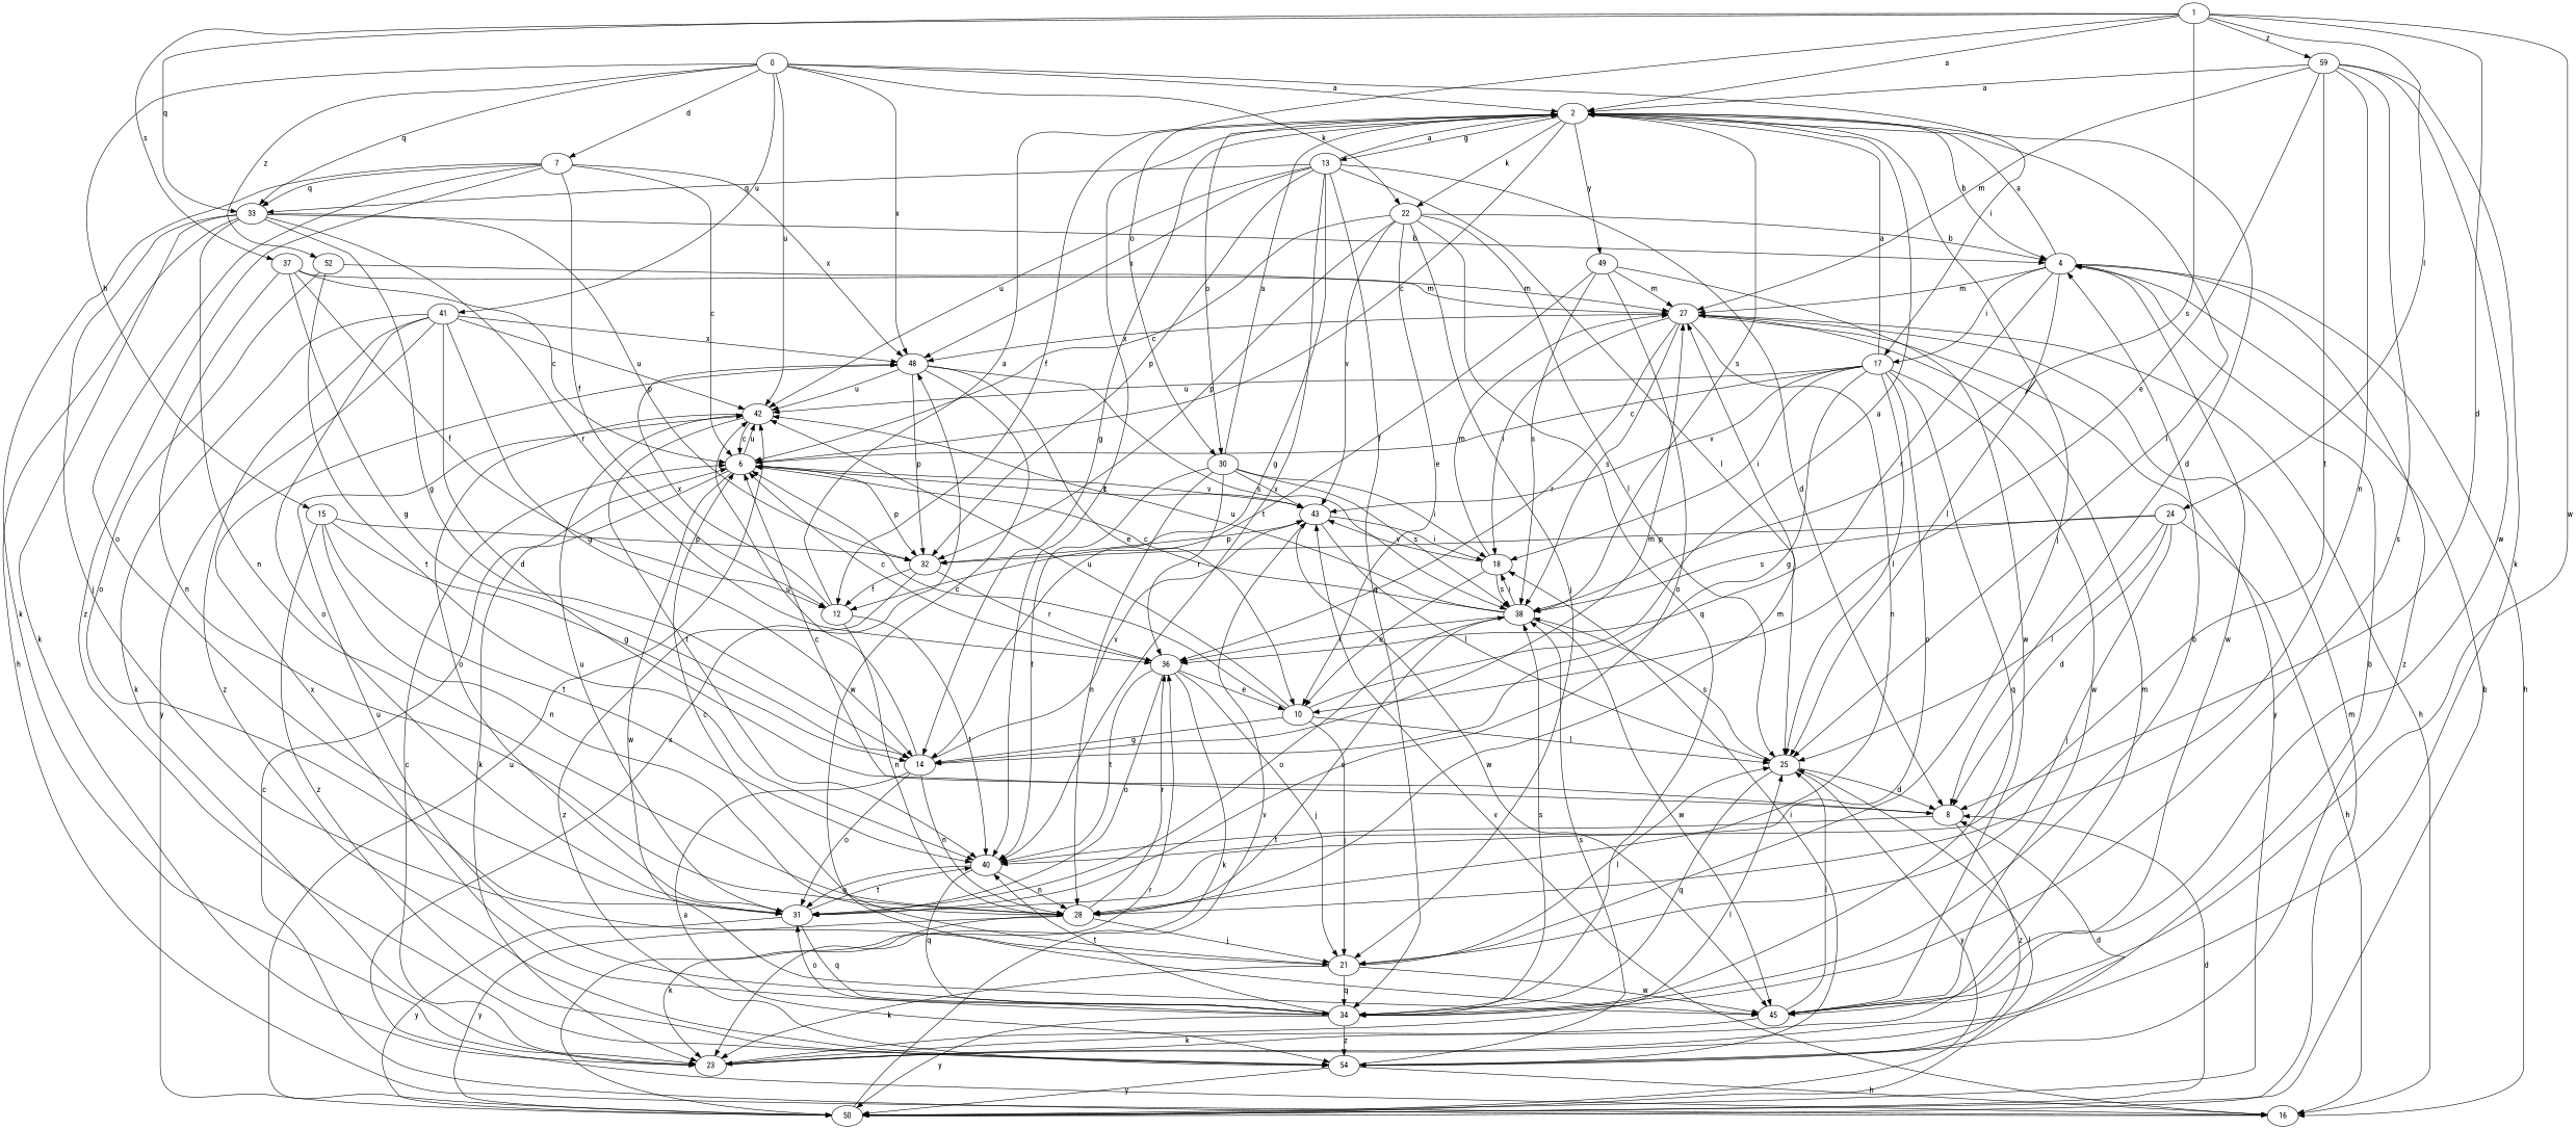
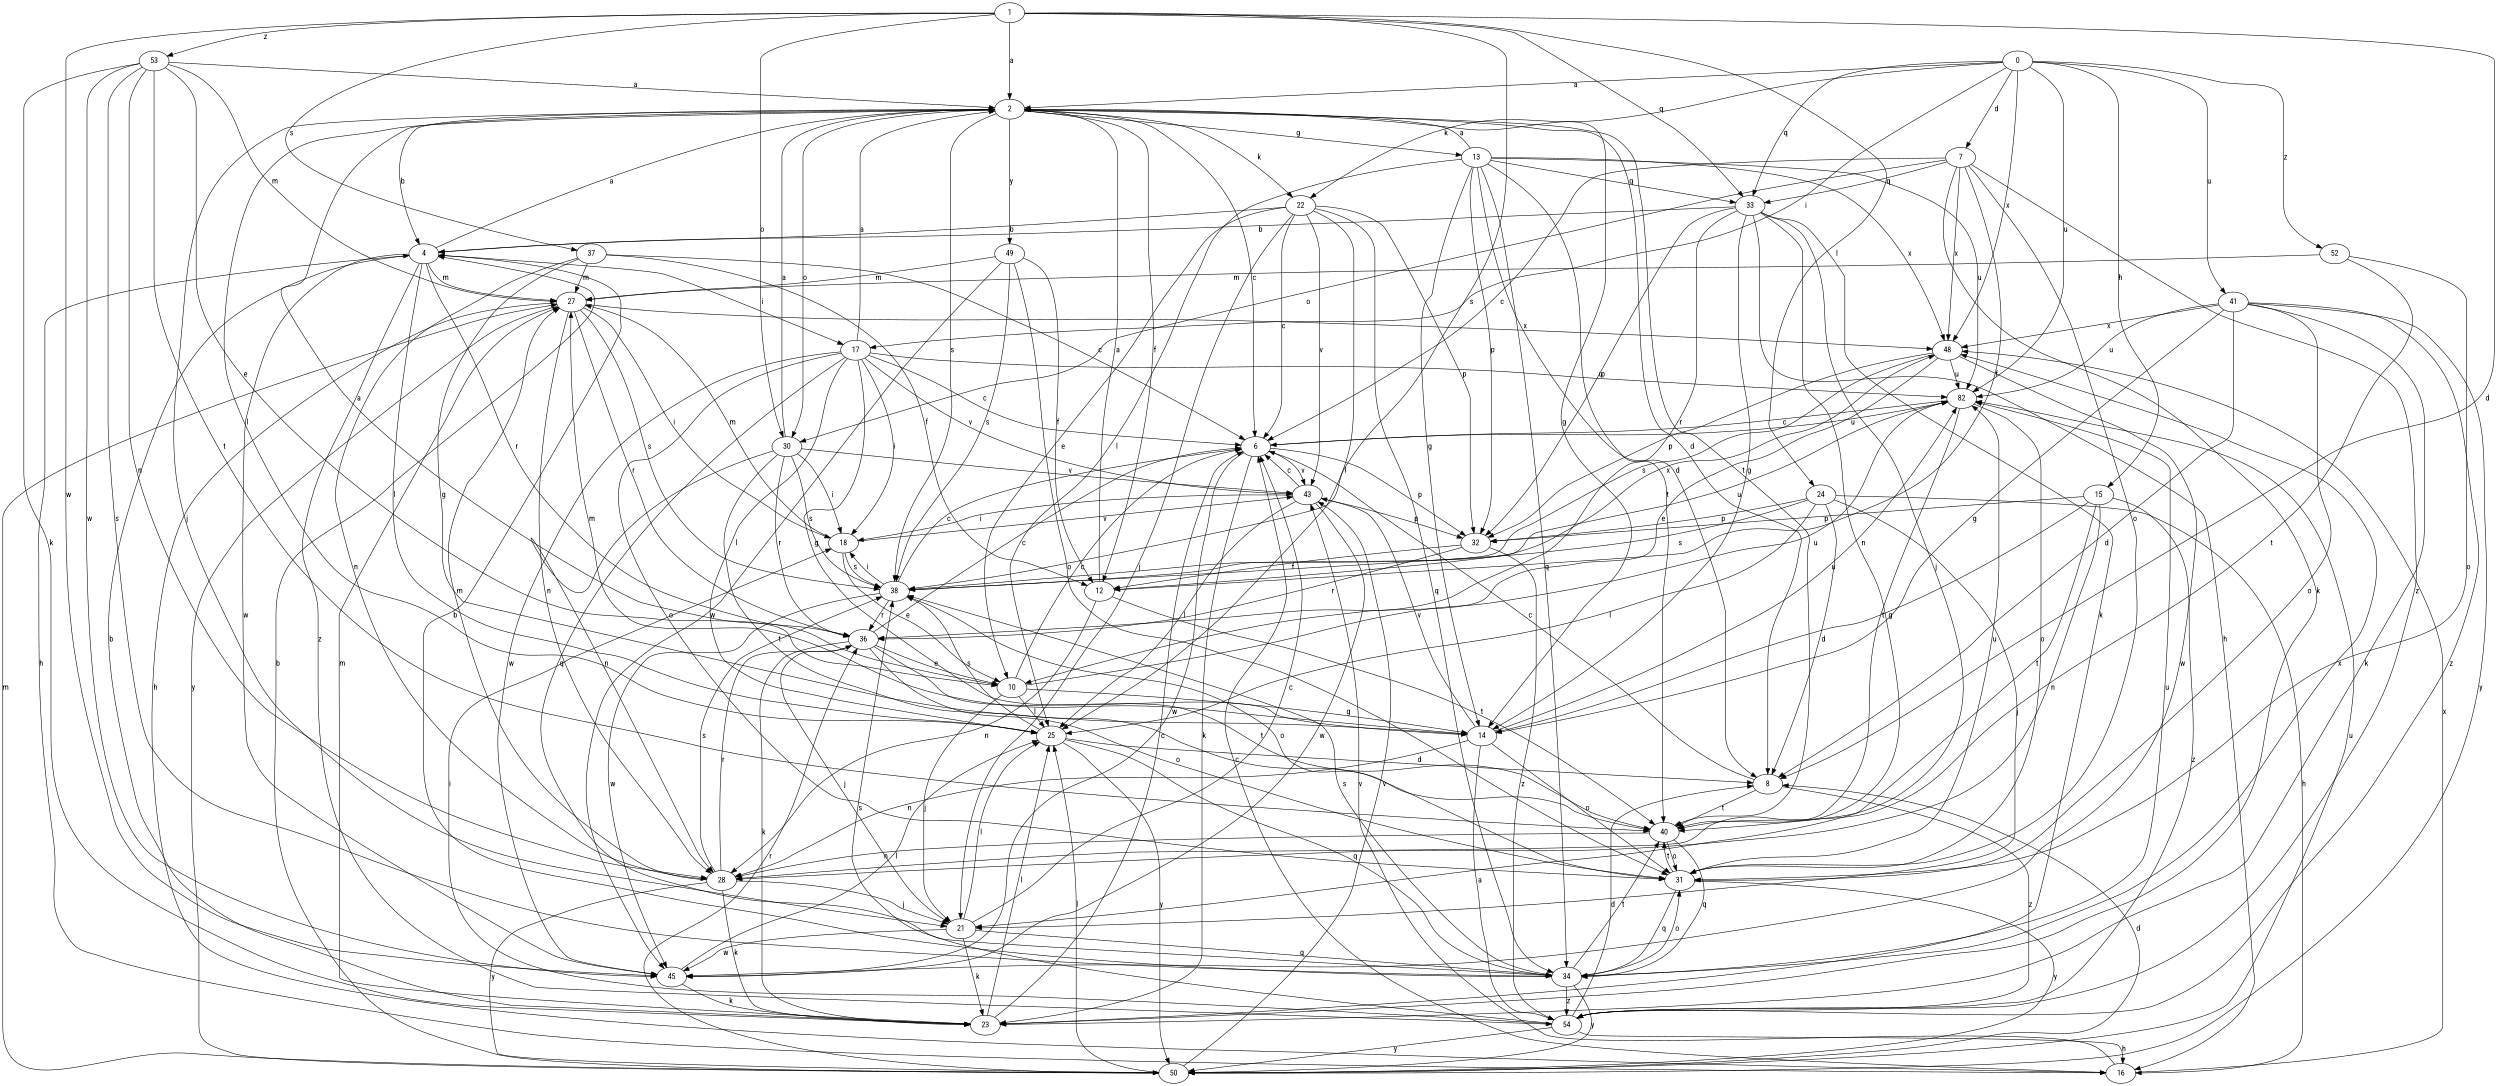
  strict digraph {
    fontname="Roboto Condensed"
    node [fontname="Roboto Condensed"]
    edge [fontname="Roboto Condensed"]
    0
    2
    7
    15
    17
    22
    33
    41
-   42
+   42 [label=82]
    48
    52
    8
    30
    38
    4
    6
    12
    13
    14
    21
    25
    40
    49
    54
    23
    31
    32
    28
    45
    43
    34
    18
    10
    16
    36
    50
    27
    1
    24
    37
-   53 [label=59]
+   53
    0 -> 2 [label=a]
    0 -> 7 [label=d]
    0 -> 15 [label=h]
    0 -> 17 [label=i]
    0 -> 22 [label=k]
    0 -> 33 [label=q]
    0 -> 41 [label=u]
    0 -> 42 [label=u]
    0 -> 48 [label=x]
    0 -> 52 [label=z]
    2 -> 22 [label=k]
    2 -> 8 [label=d]
    2 -> 30 [label=o]
    2 -> 38 [label=s]
    2 -> 4 [label=b]
    2 -> 6 [label=c]
    2 -> 12 [label=f]
    2 -> 13 [label=g]
    2 -> 14 [label=g]
    2 -> 21 [label=j]
    2 -> 25 [label=l]
    2 -> 40 [label=t]
    2 -> 49 [label=y]
    7 -> 33 [label=q]
    7 -> 48 [label=x]
+   7 -> 30 [label=o]
    7 -> 6 [label=c]
    7 -> 12 [label=f]
    7 -> 54 [label=z]
    7 -> 23 [label=k]
    7 -> 31 [label=o]
    15 -> 14 [label=g]
    15 -> 40 [label=t]
    15 -> 54 [label=z]
    15 -> 32 [label=p]
    15 -> 28 [label=n]
    17 -> 2 [label=a]
    17 -> 42 [label=u]
    17 -> 6 [label=c]
    17 -> 14 [label=g]
    17 -> 25 [label=l]
    17 -> 31 [label=o]
    17 -> 45 [label=w]
    17 -> 43 [label=v]
    17 -> 34 [label=q]
    17 -> 18 [label=i]
    22 -> 4 [label=b]
    22 -> 6 [label=c]
    22 -> 21 [label=j]
    22 -> 25 [label=l]
    22 -> 32 [label=p]
    22 -> 43 [label=v]
    22 -> 34 [label=q]
    22 -> 10 [label=e]
    33 -> 4 [label=b]
    33 -> 14 [label=g]
    33 -> 21 [label=j]
    33 -> 23 [label=k]
    33 -> 32 [label=p]
    33 -> 28 [label=n]
    33 -> 16 [label=h]
    33 -> 36 [label=r]
    41 -> 42 [label=u]
    41 -> 48 [label=x]
    41 -> 8 [label=d]
    41 -> 14 [label=g]
    41 -> 54 [label=z]
    41 -> 23 [label=k]
    41 -> 31 [label=o]
    41 -> 50 [label=y]
    42 -> 6 [label=c]
    42 -> 40 [label=t]
    42 -> 31 [label=o]
    48 -> 42 [label=u]
    48 -> 38 [label=s]
    48 -> 32 [label=p]
    48 -> 45 [label=w]
    48 -> 10 [label=e]
    52 -> 40 [label=t]
    52 -> 31 [label=o]
    52 -> 27 [label=m]
    8 -> 6 [label=c]
    8 -> 40 [label=t]
    8 -> 54 [label=z]
    30 -> 2 [label=a]
    30 -> 38 [label=s]
    30 -> 40 [label=t]
    30 -> 28 [label=n]
    30 -> 43 [label=v]
    30 -> 18 [label=i]
    30 -> 36 [label=r]
    38 -> 42 [label=u]
    38 -> 6 [label=c]
    38 -> 31 [label=o]
    38 -> 45 [label=w]
    38 -> 18 [label=i]
    38 -> 36 [label=r]
    4 -> 2 [label=a]
    4 -> 17 [label=i]
    4 -> 25 [label=l]
    4 -> 54 [label=z]
    4 -> 45 [label=w]
    4 -> 16 [label=h]
    4 -> 36 [label=r]
    4 -> 27 [label=m]
    6 -> 42 [label=u]
    6 -> 23 [label=k]
    6 -> 32 [label=p]
    6 -> 45 [label=w]
    6 -> 43 [label=v]
    12 -> 2 [label=a]
    12 -> 48 [label=x]
    12 -> 40 [label=t]
    12 -> 28 [label=n]
    13 -> 2 [label=a]
    13 -> 33 [label=q]
    13 -> 42 [label=u]
    13 -> 48 [label=x]
    13 -> 8 [label=d]
    13 -> 14 [label=g]
    13 -> 25 [label=l]
    13 -> 40 [label=t]
    13 -> 32 [label=p]
    13 -> 34 [label=q]
    14 -> 42 [label=u]
    14 -> 54 [label=a]
    14 -> 31 [label=o]
    14 -> 28 [label=n]
    14 -> 43 [label=v]
    14 -> 27 [label=m]
    21 -> 6 [label=c]
    21 -> 25 [label=l]
    21 -> 23 [label=k]
    21 -> 45 [label=w]
    21 -> 34 [label=q]
    25 -> 8 [label=d]
    25 -> 38 [label=s]
    25 -> 34 [label=q]
    25 -> 50 [label=y]
    40 -> 31 [label=o]
    40 -> 28 [label=n]
    40 -> 34 [label=q]
    49 -> 38 [label=s]
    49 -> 12 [label=f]
    49 -> 31 [label=o]
    49 -> 45 [label=w]
    49 -> 27 [label=m]
    54 -> 8 [label=d]
    54 -> 38 [label=s]
    54 -> 18 [label=i]
    54 -> 16 [label=h]
    54 -> 50 [label=y]
    23 -> 4 [label=b]
    23 -> 6 [label=c]
    23 -> 25 [label=l]
    23 -> 27 [label=m]
    31 -> 42 [label=u]
    31 -> 40 [label=t]
    31 -> 34 [label=q]
    31 -> 50 [label=y]
    32 -> 12 [label=f]
    32 -> 54 [label=z]
    32 -> 36 [label=r]
    28 -> 38 [label=s]
    28 -> 21 [label=j]
    28 -> 23 [label=k]
    28 -> 36 [label=r]
    28 -> 50 [label=y]
    28 -> 27 [label=m]
    45 -> 25 [label=l]
    45 -> 23 [label=k]
    43 -> 6 [label=c]
    43 -> 25 [label=l]
    43 -> 32 [label=p]
    43 -> 45 [label=w]
    43 -> 18 [label=i]
    34 -> 42 [label=u]
    34 -> 48 [label=x]
    34 -> 38 [label=s]
    34 -> 4 [label=b]
    34 -> 40 [label=t]
    34 -> 54 [label=z]
    34 -> 31 [label=o]
    34 -> 50 [label=y]
    18 -> 38 [label=s]
    18 -> 43 [label=v]
    18 -> 10 [label=e]
    18 -> 27 [label=m]
    10 -> 2 [label=a]
    10 -> 42 [label=u]
    10 -> 6 [label=c]
    10 -> 14 [label=g]
    10 -> 21 [label=j]
    10 -> 25 [label=l]
    16 -> 48 [label=x]
    16 -> 6 [label=c]
    16 -> 43 [label=v]
    36 -> 6 [label=c]
    36 -> 21 [label=j]
    36 -> 40 [label=t]
    36 -> 23 [label=k]
    36 -> 31 [label=o]
    36 -> 10 [label=e]
    50 -> 42 [label=u]
    50 -> 8 [label=d]
    50 -> 4 [label=b]
    50 -> 25 [label=l]
    50 -> 43 [label=v]
    50 -> 36 [label=r]
    50 -> 27 [label=m]
    27 -> 48 [label=x]
    27 -> 38 [label=s]
    27 -> 28 [label=n]
    27 -> 18 [label=i]
    27 -> 16 [label=h]
    27 -> 36 [label=r]
    27 -> 50 [label=y]
    1 -> 2 [label=a]
    1 -> 33 [label=q]
    1 -> 8 [label=d]
    1 -> 30 [label=o]
    1 -> 38 [label=s]
    1 -> 45 [label=w]
    1 -> 24 [label=l]
    1 -> 37 [label=s]
    1 -> 53 [label=z]
    24 -> 8 [label=d]
    24 -> 38 [label=s]
    24 -> 21 [label=j]
    24 -> 25 [label=l]
    24 -> 32 [label=p]
    24 -> 16 [label=h]
    37 -> 6 [label=c]
    37 -> 12 [label=f]
    37 -> 14 [label=g]
    37 -> 28 [label=n]
    37 -> 27 [label=m]
    53 -> 2 [label=a]
    53 -> 40 [label=t]
    53 -> 23 [label=k]
    53 -> 28 [label=n]
    53 -> 45 [label=w]
    53 -> 34 [label=s]
    53 -> 10 [label=e]
    53 -> 27 [label=m]
  }
